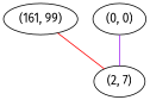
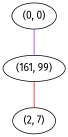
  graph {
    fontname="Fira Sans"
    node [fontname="Fira Sans"]
    edge [fontname="Fira Sans"]
    n1 [label="(2, 7)"]
    "(161, 99)"
    "(0, 0)"
    "(161, 99)" -- n1 [color=red weight=1]
-   "(0, 0)" -- n1 [color=purple weight=4]
+   "(0, 0)" -- "(161, 99)" [color=purple weight=4]
  }
